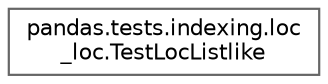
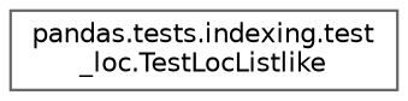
  digraph {
    rankdir=LR
-   n1 [color=grey40 fillcolor=white fontname=Helvetica fontsize=10 height=0.2 label="pandas.tests.indexing.loc\l_loc.TestLocListlike" shape=box style=filled width=0.4]
+   n1 [color=grey40 fillcolor=white fontname=Helvetica fontsize=10 height=0.2 label="pandas.tests.indexing.test\l_loc.TestLocListlike" shape=box style=filled width=0.4]
  }
